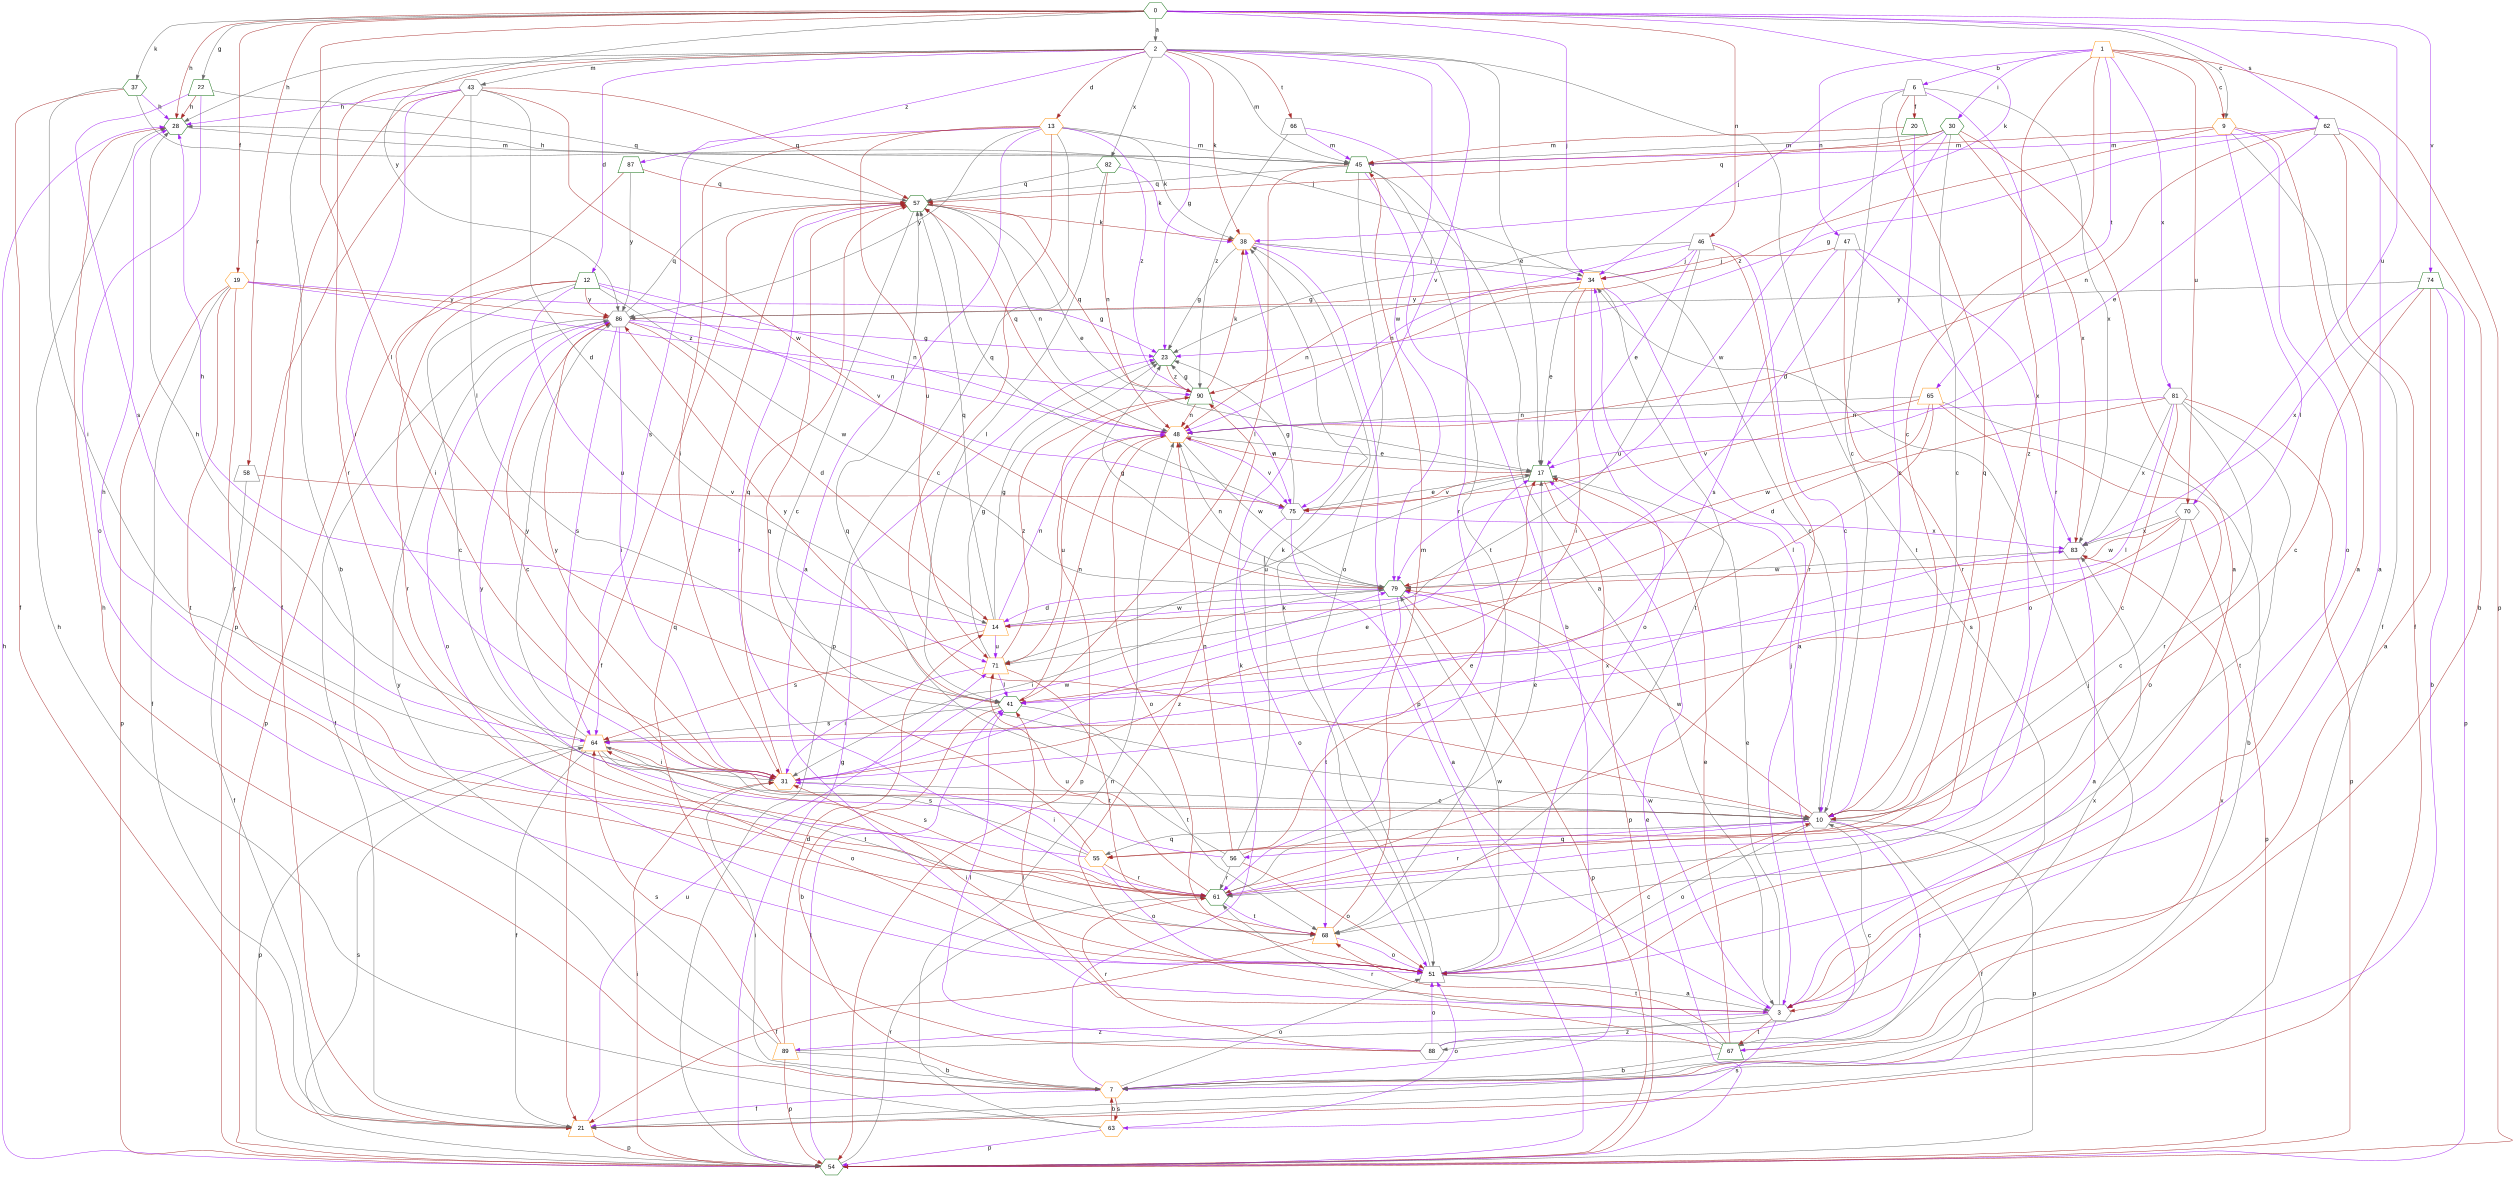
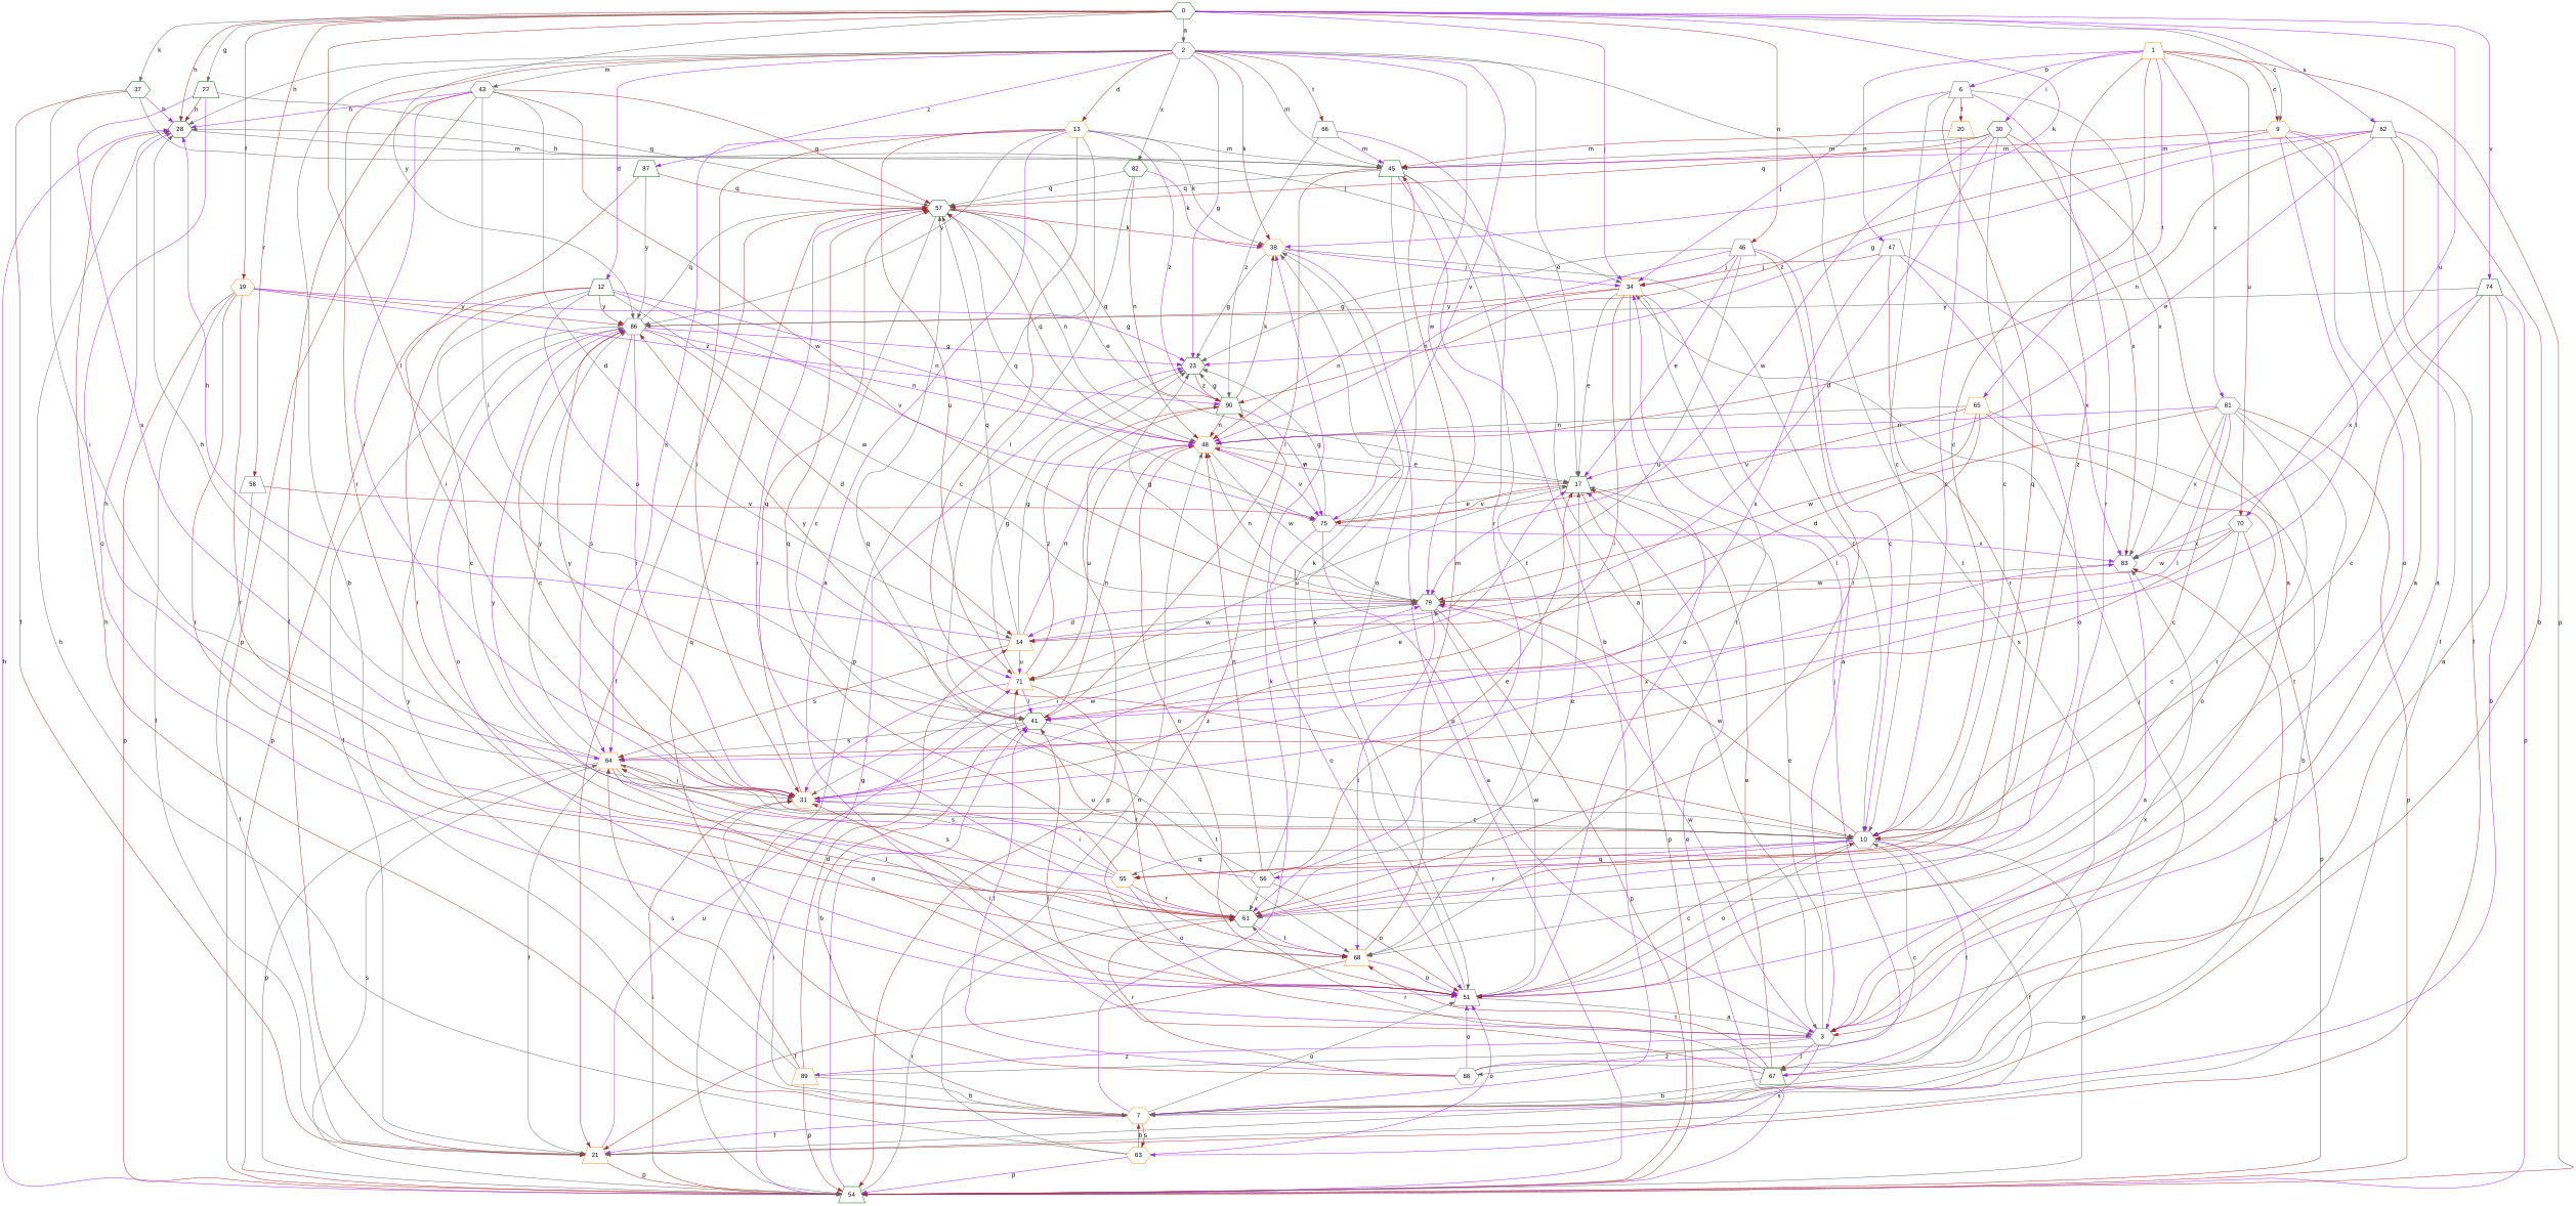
  strict digraph {
    fontname="Liberation Sans"
    node [color=darkgreen fontname="Liberation Sans" shape=hexagon]
    edge [color=brown fontname="Liberation Sans"]
    2 [color=gray40]
    0
    9 [color=darkorange]
    19 [color=darkorange]
    22 [shape=trapezium]
    28
    34 [color=darkorange shape=trapezium]
    37
    38 [color=darkorange]
    41
    46 [color=gray40 shape=trapezium]
    58 [color=gray40 shape=trapezium]
    62 [color=gray40 shape=trapezium]
    70 [color=gray40]
    74 [shape=trapezium]
    86 [color=gray40]
    7 [color=darkorange]
    12 [shape=trapezium]
    13 [color=darkorange]
    17 [shape=trapezium]
    23
    43 [color=gray40]
    45 [shape=trapezium]
    61
    66 [color=gray40 shape=trapezium]
    67 [shape=trapezium]
    75 [color=gray40]
    79
    82
    87 [shape=trapezium]
    3 [color=gray40]
    90 [shape=trapezium]
    21 [color=darkorange shape=trapezium]
    51 [color=gray40 shape=trapezium]
-   54
+   54 [shape=trapezium]
    68 [color=darkorange shape=trapezium]
    64 [color=darkorange shape=trapezium]
    57
    31 [color=darkorange]
    48 [color=darkorange]
    10 [color=gray40]
    71 [color=darkorange shape=trapezium]
    83 [color=gray40]
    14 [color=darkorange shape=trapezium]
    1 [color=darkorange shape=trapezium]
    6 [color=gray40 shape=trapezium]
    30
    47 [color=gray40 shape=trapezium]
    55 [color=darkorange]
    65 [color=darkorange shape=trapezium]
    81 [color=gray40]
-   20 [shape=trapezium]
+   20 [color=darkorange shape=trapezium]
    56 [color=gray40]
    63 [color=darkorange]
    88 [color=gray40]
    89 [color=darkorange shape=trapezium]
    2 -> 28 [color=gray40 label=h]
    2 -> 38 [label=k]
    2 -> 7 [color=gray40 label=b]
    2 -> 12 [color=purple label=d]
    2 -> 13 [label=d]
    2 -> 17 [color=gray40 label=e]
    2 -> 23 [color=purple label=g]
    2 -> 43 [color=gray40 label=m]
    2 -> 45 [color=gray40 label=m]
    2 -> 61 [label=r]
    2 -> 66 [label=t]
    2 -> 67 [color=gray40 label=t]
    2 -> 75 [color=purple label=v]
    2 -> 79 [color=purple label=w]
    2 -> 82 [color=gray40 label=x]
    2 -> 87 [color=purple label=z]
    0 -> 2 [color=gray40 label=a]
    0 -> 9 [color=gray40 label=c]
    0 -> 19 [label=f]
    0 -> 22 [color=gray40 label=g]
    0 -> 28 [label=h]
    0 -> 34 [color=purple label=j]
    0 -> 37 [color=gray40 label=k]
    0 -> 38 [color=purple label=k]
    0 -> 41 [label=l]
    0 -> 46 [label=n]
    0 -> 58 [label=r]
    0 -> 62 [color=purple label=s]
    0 -> 70 [color=purple label=u]
    0 -> 74 [color=purple label=v]
    0 -> 86 [color=gray40 label=y]
    9 -> 41 [color=purple label=l]
    9 -> 45 [label=m]
    9 -> 3 [label=a]
    9 -> 90 [label=z]
    9 -> 21 [color=gray40 label=f]
    9 -> 51 [color=purple label=o]
    19 -> 86 [label=y]
    19 -> 23 [color=purple label=g]
    19 -> 61 [label=r]
    19 -> 90 [color=purple label=z]
    19 -> 21 [color=gray40 label=f]
    19 -> 54 [label=p]
    19 -> 68 [label=t]
    22 -> 28 [label=h]
    22 -> 51 [color=purple label=o]
    22 -> 64 [color=purple label=s]
    22 -> 57 [color=gray40 label=q]
    28 -> 45 [color=gray40 label=m]
    34 -> 86 [label=y]
    34 -> 17 [color=gray40 label=e]
    34 -> 3 [color=purple label=a]
    34 -> 51 [color=purple label=o]
    34 -> 68 [color=gray40 label=t]
    34 -> 31 [label=i]
    34 -> 48 [label=n]
    37 -> 28 [color=purple label=h]
    37 -> 34 [color=gray40 label=j]
    37 -> 21 [label=f]
    37 -> 31 [color=gray40 label=i]
    38 -> 34 [color=purple label=j]
    38 -> 23 [color=gray40 label=g]
    38 -> 54 [color=purple label=p]
    38 -> 10 [color=gray40 label=c]
    41 -> 86 [label=y]
    41 -> 7 [label=b]
    41 -> 68 [color=gray40 label=t]
    41 -> 64 [color=gray40 label=s]
    41 -> 48 [label=n]
    46 -> 34 [color=purple label=j]
    46 -> 17 [color=purple label=e]
    46 -> 23 [color=gray40 label=g]
    46 -> 61 [label=r]
    46 -> 48 [color=purple label=n]
    46 -> 10 [color=purple label=c]
    46 -> 71 [color=gray40 label=u]
    58 -> 75 [label=v]
    58 -> 21 [color=gray40 label=f]
    62 -> 7 [label=b]
    62 -> 17 [color=purple label=e]
    62 -> 23 [color=purple label=g]
    62 -> 45 [color=purple label=m]
    62 -> 3 [color=purple label=a]
    62 -> 21 [label=f]
    62 -> 48 [label=n]
    70 -> 79 [label=w]
    70 -> 54 [label=p]
    70 -> 64 [label=s]
    70 -> 10 [color=gray40 label=c]
    70 -> 83 [color=gray40 label=x]
    74 -> 86 [color=gray40 label=y]
    74 -> 7 [color=purple label=b]
    74 -> 3 [label=a]
    74 -> 54 [color=purple label=p]
    74 -> 10 [label=c]
    74 -> 83 [color=purple label=x]
    86 -> 23 [color=purple label=g]
    86 -> 21 [color=gray40 label=f]
    86 -> 51 [color=purple label=o]
    86 -> 64 [color=purple label=s]
    86 -> 57 [color=gray40 label=q]
    86 -> 31 [color=purple label=i]
    86 -> 48 [color=purple label=n]
    86 -> 10 [label=c]
    86 -> 14 [label=d]
    7 -> 28 [label=h]
    7 -> 34 [color=gray40 label=j]
    7 -> 38 [color=purple label=k]
    7 -> 21 [color=purple label=f]
    7 -> 51 [color=gray40 label=o]
    7 -> 31 [color=gray40 label=i]
    7 -> 63 [label=s]
    12 -> 86 [label=y]
    12 -> 61 [label=r]
    12 -> 75 [color=purple label=v]
    12 -> 79 [color=gray40 label=w]
    12 -> 54 [label=p]
    12 -> 48 [color=purple label=n]
    12 -> 10 [color=gray40 label=c]
    12 -> 71 [color=purple label=u]
    13 -> 38 [color=gray40 label=k]
    13 -> 86 [color=gray40 label=y]
    13 -> 45 [color=gray40 label=m]
    13 -> 3 [color=purple label=a]
    13 -> 90 [color=purple label=z]
    13 -> 54 [color=gray40 label=p]
    13 -> 64 [color=purple label=s]
    13 -> 31 [label=i]
    13 -> 10 [label=c]
    13 -> 71 [label=u]
    17 -> 75 [label=v]
    17 -> 54 [label=p]
    17 -> 48 [label=n]
    17 -> 71 [color=gray40 label=u]
    23 -> 90 [label=z]
    43 -> 28 [color=purple label=h]
    43 -> 41 [color=gray40 label=l]
    43 -> 79 [label=w]
    43 -> 21 [label=f]
    43 -> 54 [label=p]
    43 -> 57 [label=q]
    43 -> 31 [color=purple label=i]
    43 -> 14 [color=gray40 label=d]
    45 -> 28 [color=gray40 label=h]
    45 -> 41 [label=l]
    45 -> 7 [color=purple label=b]
    45 -> 3 [color=gray40 label=a]
    45 -> 51 [color=gray40 label=o]
    45 -> 68 [color=gray40 label=t]
    45 -> 57 [color=gray40 label=q]
    61 -> 17 [color=gray40 label=e]
    61 -> 68 [color=purple label=t]
    61 -> 64 [label=s]
    61 -> 71 [label=u]
    66 -> 45 [color=purple label=m]
    66 -> 61 [color=purple label=r]
    66 -> 90 [color=gray40 label=z]
    67 -> 41 [label=l]
    67 -> 7 [color=gray40 label=b]
    67 -> 17 [label=e]
    67 -> 61 [color=gray40 label=r]
    67 -> 68 [label=t]
    67 -> 83 [label=x]
    75 -> 17 [color=gray40 label=e]
    75 -> 23 [color=gray40 label=g]
    75 -> 3 [color=purple label=a]
    75 -> 51 [color=purple label=o]
    75 -> 57 [color=gray40 label=q]
    75 -> 83 [color=purple label=x]
    79 -> 23 [color=gray40 label=g]
    79 -> 54 [label=p]
    79 -> 68 [color=purple label=t]
    79 -> 31 [color=gray40 label=i]
    79 -> 48 [color=gray40 label=n]
    79 -> 14 [color=purple label=d]
    82 -> 38 [color=purple label=k]
    82 -> 41 [color=gray40 label=l]
    82 -> 57 [color=gray40 label=q]
    82 -> 48 [label=n]
    87 -> 86 [color=gray40 label=y]
    87 -> 57 [label=q]
    87 -> 31 [label=i]
    3 -> 17 [color=gray40 label=e]
    3 -> 67 [label=t]
    3 -> 79 [color=purple label=w]
    3 -> 90 [label=z]
    3 -> 63 [color=purple label=s]
    3 -> 88 [color=gray40 label=z]
    3 -> 89 [color=purple label=z]
    90 -> 38 [label=k]
    90 -> 23 [color=gray40 label=g]
    90 -> 75 [color=purple label=v]
    90 -> 54 [label=p]
    90 -> 57 [label=q]
    90 -> 48 [label=n]
    21 -> 54 [label=p]
    21 -> 71 [color=purple label=u]
    51 -> 38 [color=gray40 label=k]
    51 -> 79 [color=gray40 label=w]
    51 -> 3 [color=gray40 label=a]
    51 -> 31 [label=i]
    51 -> 10 [label=c]
    54 -> 28 [color=purple label=h]
    54 -> 41 [color=purple label=l]
    54 -> 17 [color=purple label=e]
    54 -> 23 [color=purple label=g]
    54 -> 61 [color=gray40 label=r]
    54 -> 64 [color=gray40 label=s]
    54 -> 31 [label=i]
    68 -> 45 [label=m]
    68 -> 21 [label=f]
    68 -> 51 [color=purple label=o]
    64 -> 28 [color=gray40 label=h]
    64 -> 86 [color=gray40 label=y]
    64 -> 21 [color=gray40 label=f]
    64 -> 51 [label=o]
    64 -> 54 [color=gray40 label=p]
    64 -> 68 [color=gray40 label=t]
    64 -> 31 [label=i]
    57 -> 38 [label=k]
    57 -> 17 [color=gray40 label=e]
    57 -> 61 [color=purple label=r]
    57 -> 21 [label=f]
    57 -> 48 [color=gray40 label=n]
    57 -> 10 [color=gray40 label=c]
    31 -> 86 [label=y]
    31 -> 17 [color=purple label=e]
    31 -> 79 [color=purple label=w]
    31 -> 57 [label=q]
    31 -> 10 [color=gray40 label=c]
    31 -> 83 [color=purple label=x]
    48 -> 17 [color=gray40 label=e]
    48 -> 75 [color=purple label=v]
    48 -> 79 [color=gray40 label=w]
    48 -> 51 [label=o]
    48 -> 57 [label=q]
    48 -> 71 [label=u]
    10 -> 61 [color=purple label=r]
    10 -> 67 [color=purple label=t]
    10 -> 79 [label=w]
    10 -> 21 [color=gray40 label=f]
    10 -> 51 [color=gray40 label=o]
    10 -> 54 [color=gray40 label=p]
    10 -> 55 [color=gray40 label=q]
    10 -> 56 [color=purple label=q]
    71 -> 41 [color=purple label=l]
    71 -> 23 [color=gray40 label=g]
    71 -> 90 [label=z]
    71 -> 68 [label=t]
    71 -> 31 [color=purple label=i]
    83 -> 79 [color=gray40 label=w]
    83 -> 3 [color=purple label=a]
    14 -> 28 [color=purple label=h]
    14 -> 23 [color=gray40 label=g]
    14 -> 79 [color=gray40 label=w]
    14 -> 64 [label=s]
    14 -> 57 [color=gray40 label=q]
    14 -> 48 [color=purple label=n]
    14 -> 71 [color=purple label=u]
    1 -> 9 [label=c]
    1 -> 70 [label=u]
    1 -> 54 [label=p]
    1 -> 10 [label=c]
    1 -> 6 [color=purple label=b]
    1 -> 30 [color=purple label=i]
    1 -> 47 [color=purple label=n]
    1 -> 55 [label=z]
    1 -> 65 [color=purple label=t]
    1 -> 81 [color=purple label=x]
    6 -> 34 [color=purple label=j]
    6 -> 61 [color=purple label=r]
    6 -> 10 [color=gray40 label=c]
    6 -> 83 [color=gray40 label=x]
    6 -> 55 [label=q]
    6 -> 20 [label=f]
    30 -> 45 [color=gray40 label=m]
    30 -> 79 [color=purple label=w]
    30 -> 3 [label=a]
    30 -> 57 [label=q]
    30 -> 10 [color=gray40 label=c]
    30 -> 83 [label=x]
    30 -> 14 [color=purple label=d]
    47 -> 34 [label=j]
    47 -> 61 [label=r]
    47 -> 51 [color=purple label=o]
    47 -> 64 [color=purple label=s]
    47 -> 83 [color=purple label=x]
    55 -> 28 [color=purple label=h]
    55 -> 61 [label=r]
    55 -> 51 [color=purple label=o]
    55 -> 64 [color=gray40 label=s]
    55 -> 57 [label=q]
    55 -> 31 [color=purple label=i]
    65 -> 41 [label=l]
    65 -> 7 [color=gray40 label=b]
    65 -> 75 [label=v]
    65 -> 79 [label=w]
    65 -> 51 [label=o]
    65 -> 48 [color=gray40 label=n]
    81 -> 41 [color=purple label=l]
    81 -> 61 [color=gray40 label=r]
    81 -> 54 [label=p]
    81 -> 68 [color=gray40 label=t]
    81 -> 48 [color=purple label=n]
    81 -> 10 [label=c]
    81 -> 83 [color=gray40 label=x]
    81 -> 14 [label=d]
    20 -> 45 [label=m]
    20 -> 10 [color=purple label=c]
    56 -> 38 [color=gray40 label=k]
    56 -> 86 [color=purple label=y]
    56 -> 17 [label=e]
    56 -> 61 [color=gray40 label=r]
    56 -> 51 [label=o]
    56 -> 57 [color=gray40 label=q]
    56 -> 48 [label=n]
    63 -> 28 [color=gray40 label=h]
    63 -> 7 [label=b]
    63 -> 51 [color=purple label=o]
    63 -> 54 [color=purple label=p]
    63 -> 48 [color=gray40 label=n]
    88 -> 34 [color=purple label=j]
    88 -> 41 [color=purple label=l]
    88 -> 61 [label=r]
    88 -> 51 [color=purple label=o]
    88 -> 57 [label=q]
    88 -> 83 [color=gray40 label=x]
    89 -> 86 [color=gray40 label=y]
    89 -> 7 [color=gray40 label=b]
    89 -> 54 [label=p]
    89 -> 64 [label=s]
    89 -> 10 [color=gray40 label=c]
    89 -> 14 [label=d]
  }
